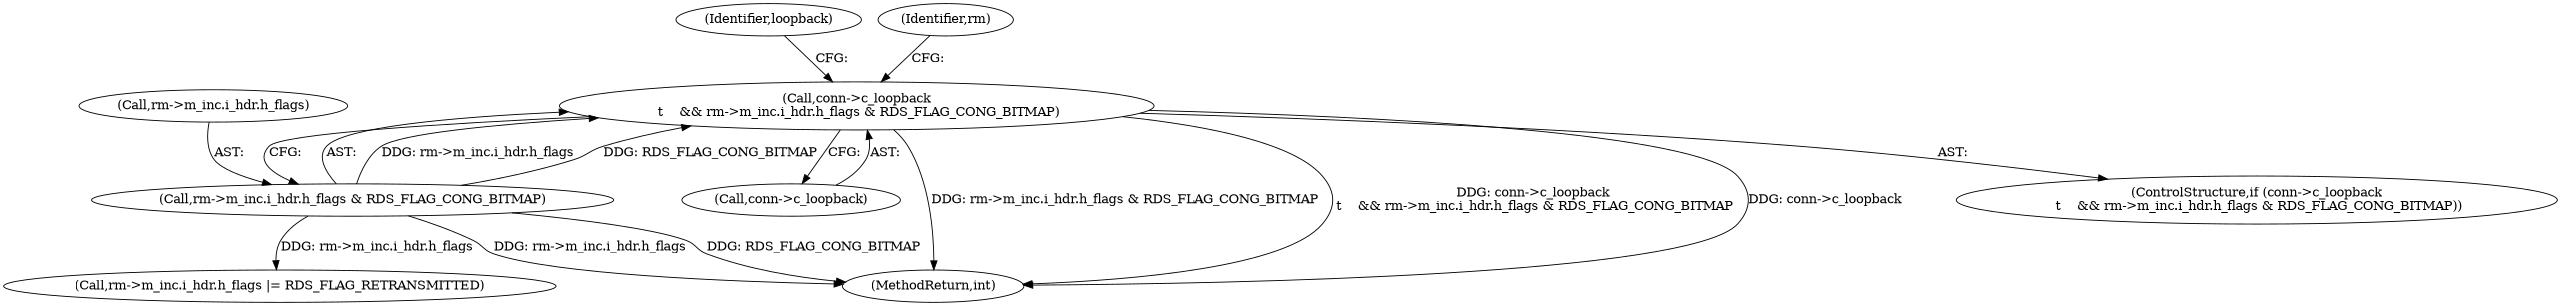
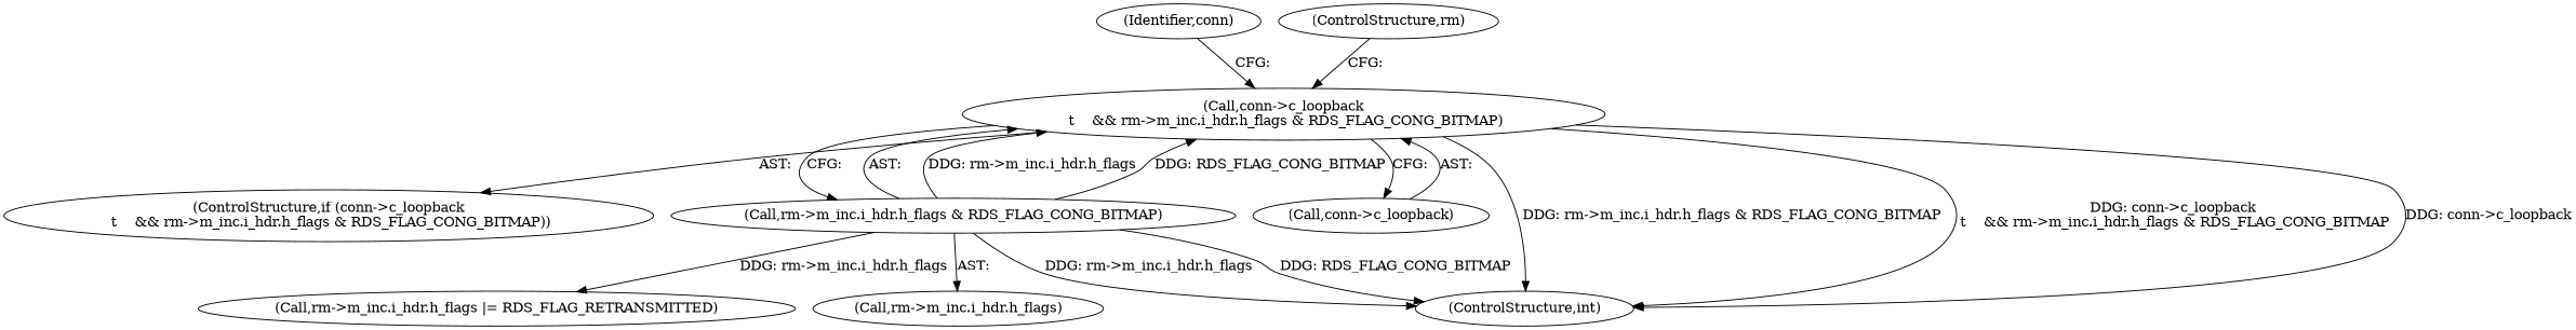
  digraph {
    n1 [label="(Call,conn->c_loopback\n \t    && rm->m_inc.i_hdr.h_flags & RDS_FLAG_CONG_BITMAP)"]
    n2 [label="(Call,rm->m_inc.i_hdr.h_flags & RDS_FLAG_CONG_BITMAP)"]
    n3 [label="(ControlStructure,if (conn->c_loopback\n \t    && rm->m_inc.i_hdr.h_flags & RDS_FLAG_CONG_BITMAP))"]
    n4 [label="(Call,conn->c_loopback)"]
-   n5 [label="(MethodReturn,int)"]
+   n5 [label="(ControlStructure,int)"]
    n6 [label="(Call,rm->m_inc.i_hdr.h_flags |= RDS_FLAG_RETRANSMITTED)"]
    n7 [label="(Call,rm->m_inc.i_hdr.h_flags)"]
-   n8 [label="(Identifier,loopback)"]
-   n9 [label="(Identifier,rm)"]
+   n8 [label="(Identifier,conn)"]
+   n9 [label="(ControlStructure,rm)"]
    n1 -> n2 [label="CFG: "]
    n1 -> n3 [label="AST: "]
    n1 -> n4 [label="CFG: "]
    n1 -> n5 [label="DDG: rm->m_inc.i_hdr.h_flags & RDS_FLAG_CONG_BITMAP"]
    n1 -> n5 [label="DDG: conn->c_loopback\n \t    && rm->m_inc.i_hdr.h_flags & RDS_FLAG_CONG_BITMAP"]
    n1 -> n5 [label="DDG: conn->c_loopback"]
    n2 -> n1 [label="AST: "]
    n2 -> n1 [label="DDG: rm->m_inc.i_hdr.h_flags"]
    n2 -> n1 [label="DDG: RDS_FLAG_CONG_BITMAP"]
    n2 -> n5 [label="DDG: rm->m_inc.i_hdr.h_flags"]
    n2 -> n5 [label="DDG: RDS_FLAG_CONG_BITMAP"]
    n2 -> n6 [label="DDG: rm->m_inc.i_hdr.h_flags"]
    n4 -> n1 [label="AST: "]
-   n7 -> n2 [label="AST: "]
+   n2 -> n7 [label="AST: "]
    n8 -> n1 [label="CFG: "]
    n9 -> n1 [label="CFG: "]
  }
